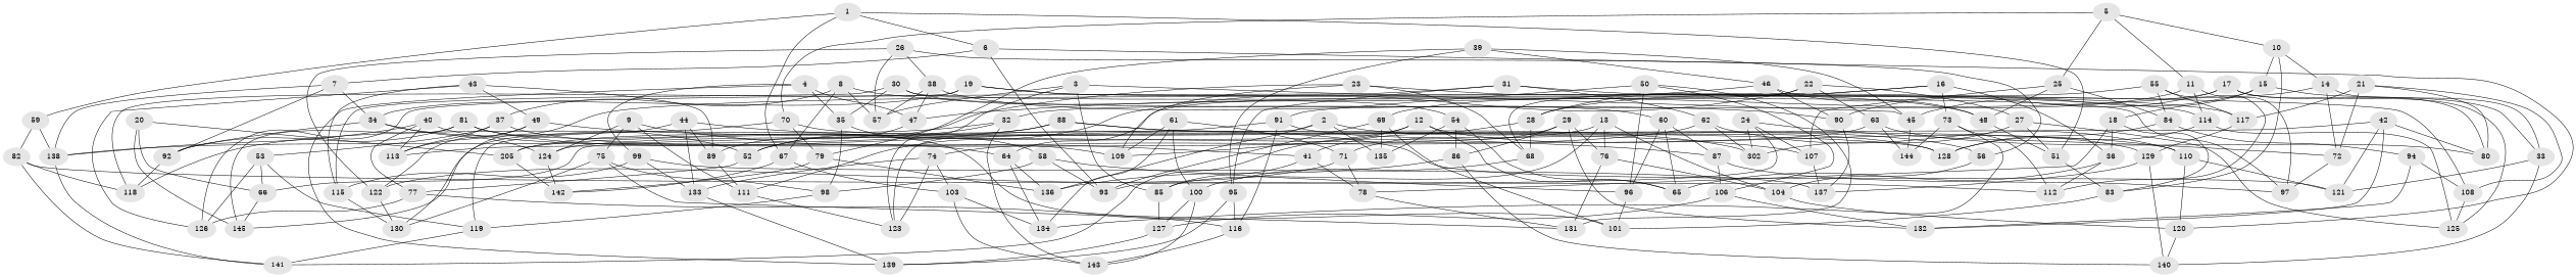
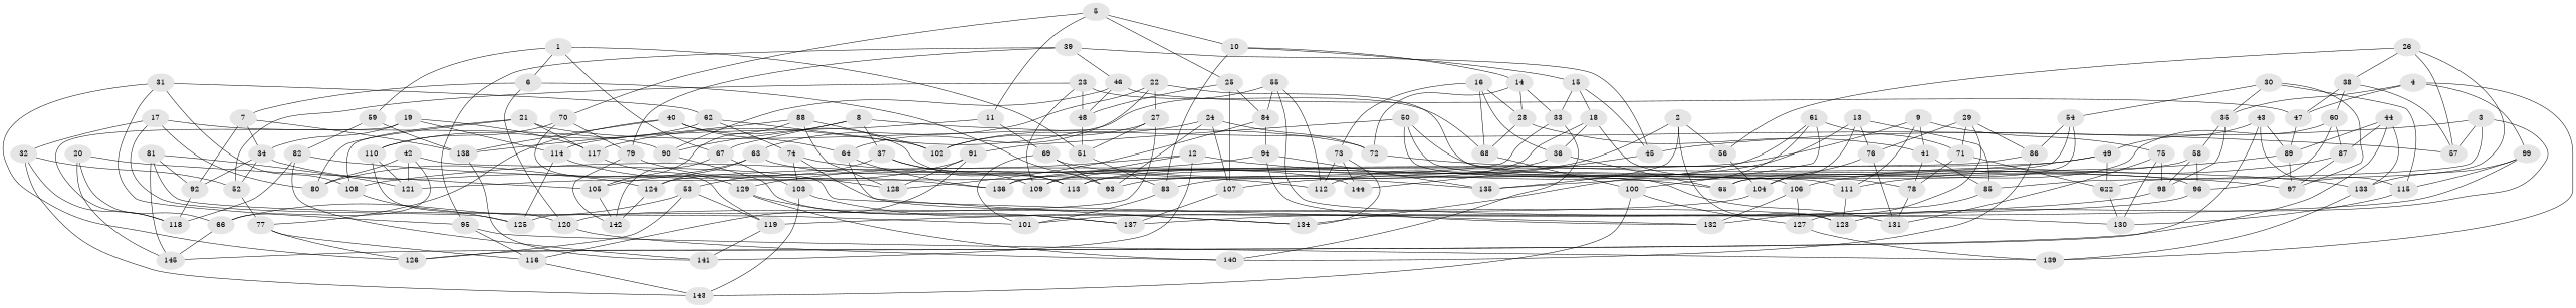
  graph {
    node [color=gray90 style=filled]
    1
    6
    51
    59
    67
    7
    93
    120
    83
    138
    82
    103
    142
    2
    56
    123
    135
    136
    104
    3
    45
    57
    85
    144
    127
    4
    35
    47
    99
    139
    58
    98
    89
    115
    133
    137
    5
    10
    11
    25
    70
    14
    15
    69
    97
    114
    48
    107
    84
    79
    119
    110
    34
    92
    140
    124
    52
    118
    141
    8
    37
    90
    109
    113
    53
    9
    41
    75
    111
    78
    131
    130
    28
    33
    72
    18
    101
    125
    128
    12
    65
    129
    13
    76
    68
    121
    36
    16
    73
    112
    100
    134
    17
    32
    80
    143
    19
    117
    20
    66
-   105 [label=205]
+   105
    145
    77
    21
    108
    22
    27
    63
    64
-   102 [label=302]
+   102
    23
    24
    94
    26
    38
-   122
+   122 [label=622]
    60
    29
    71
    86
    132
    30
    54
    31
    62
    95
    126
    74
    116
    96
    87
    39
    46
    40
    42
    43
    49
    44
    106
    50
    91
    55
    61
    81
    88
    1 -- 6
    1 -- 51
    1 -- 59
    1 -- 67
    6 -- 7
    6 -- 93
    6 -- 120
    51 -- 83
    59 -- 138
    59 -- 82
    67 -- 103
    67 -- 142
    7 -- 138
    7 -- 34
    7 -- 92
    120 -- 140
    83 -- 101
    138 -- 141
    82 -- 118
    82 -- 141
    82 -- 112
    103 -- 134
    103 -- 143
    2 -- 56
    2 -- 123
    2 -- 135
    2 -- 136
    56 -- 104
    104 -- 120
    3 -- 123
    3 -- 45
    3 -- 57
    3 -- 85
    45 -- 144
    85 -- 127
    127 -- 139
    4 -- 35
    4 -- 47
    4 -- 99
    4 -- 139
    35 -- 58
    35 -- 98
    47 -- 89
    99 -- 115
    99 -- 133
    99 -- 137
    58 -- 93
    58 -- 98
    58 -- 96
    98 -- 119
    89 -- 111
    115 -- 130
    133 -- 139
    5 -- 10
    5 -- 11
    5 -- 25
    5 -- 70
    10 -- 83
    10 -- 14
    10 -- 15
    11 -- 69
-   11 -- 97
+   89 -- 97
    11 -- 114
    25 -- 48
    25 -- 107
    25 -- 84
    70 -- 79
    70 -- 119
    70 -- 110
    14 -- 28
    14 -- 33
    14 -- 72
    15 -- 45
    15 -- 33
    15 -- 18
    69 -- 93
    69 -- 135
    69 -- 101
    114 -- 125
    114 -- 128
    48 -- 51
    107 -- 137
    84 -- 128
    84 -- 94
    79 -- 142
    79 -- 136
    119 -- 141
    110 -- 120
    110 -- 121
    34 -- 92
    34 -- 124
    34 -- 52
    92 -- 118
    124 -- 142
    52 -- 77
    8 -- 67
    8 -- 57
    8 -- 37
    8 -- 90
    37 -- 109
    37 -- 113
    37 -- 53
    90 -- 137
    53 -- 119
    53 -- 66
    53 -- 126
    9 -- 124
    9 -- 41
    9 -- 75
    9 -- 111
    41 -- 85
    41 -- 78
    75 -- 98
    75 -- 131
    75 -- 130
    111 -- 123
    78 -- 131
    28 -- 41
    28 -- 68
    33 -- 140
    33 -- 121
    72 -- 97
    18 -- 83
    18 -- 78
    18 -- 36
    12 -- 141
    12 -- 109
    12 -- 65
    12 -- 129
    129 -- 137
    129 -- 140
    13 -- 104
    13 -- 85
    13 -- 113
    13 -- 76
    76 -- 104
    76 -- 131
    68 -- 100
    36 -- 65
    36 -- 112
    16 -- 28
    16 -- 68
    16 -- 36
    16 -- 73
    73 -- 144
    73 -- 112
    73 -- 134
    100 -- 127
    100 -- 143
    17 -- 90
    17 -- 125
    17 -- 32
    17 -- 80
    32 -- 52
    32 -- 118
    32 -- 143
    19 -- 114
    19 -- 34
    19 -- 118
    19 -- 117
    117 -- 129
    20 -- 66
    20 -- 105
    20 -- 145
    66 -- 145
    105 -- 142
    77 -- 126
    77 -- 116
    21 -- 72
    21 -- 80
    21 -- 117
    21 -- 108
    108 -- 125
    22 -- 111
    22 -- 27
    22 -- 63
    22 -- 64
    27 -- 51
    27 -- 125
    27 -- 102
    63 -- 144
    63 -- 124
    63 -- 80
    64 -- 136
    64 -- 134
    23 -- 48
    23 -- 52
    23 -- 109
    23 -- 68
    24 -- 93
    24 -- 107
    24 -- 72
    24 -- 102
+   94 -- 135
    94 -- 108
    94 -- 132
    26 -- 56
    26 -- 57
    26 -- 38
    26 -- 122
    38 -- 57
    38 -- 47
    38 -- 60
    122 -- 130
    60 -- 65
    60 -- 96
    60 -- 87
    29 -- 76
    29 -- 71
    29 -- 86
    29 -- 132
    71 -- 78
    71 -- 122
    86 -- 136
    86 -- 140
    30 -- 35
    30 -- 115
    30 -- 97
    30 -- 54
    54 -- 135
    54 -- 65
    54 -- 86
    31 -- 108
    31 -- 62
    31 -- 95
    31 -- 126
    62 -- 110
    62 -- 102
    62 -- 74
    95 -- 139
    95 -- 116
    74 -- 103
    74 -- 123
    74 -- 133
    116 -- 143
    96 -- 101
    87 -- 97
    87 -- 106
    39 -- 45
    39 -- 79
    39 -- 95
    39 -- 46
    46 -- 47
    46 -- 48
    46 -- 90
    40 -- 138
    40 -- 113
    40 -- 77
    40 -- 64
    42 -- 121
    42 -- 80
    42 -- 66
    42 -- 132
    43 -- 89
    43 -- 115
    43 -- 126
    43 -- 49
    49 -- 107
    49 -- 113
    49 -- 122
    44 -- 89
    44 -- 133
    44 -- 145
    44 -- 87
    106 -- 127
    106 -- 132
    50 -- 131
    50 -- 96
    50 -- 106
    50 -- 91
    91 -- 128
    91 -- 105
    91 -- 116
    55 -- 84
    55 -- 130
    55 -- 112
    55 -- 117
    61 -- 109
    61 -- 100
    61 -- 134
    61 -- 71
    81 -- 92
    81 -- 101
    81 -- 121
    81 -- 145
    88 -- 138
    88 -- 128
    88 -- 105
    88 -- 102
  }
